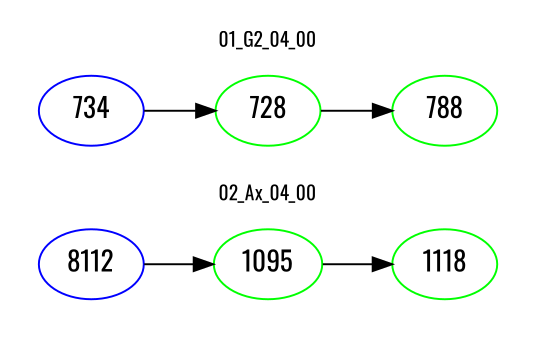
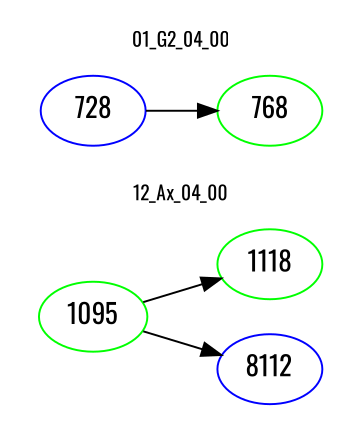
  digraph {
    fontname=Oswald
    rankdir=LR
    node [color=blue fontname=Oswald]
    edge [color=black fontname=Oswald]
    n1 [label=8112]
    n2 [color=green label=1095]
    n3 [color=green label=1118]
-   n4 [label=734]
-   n5 [color=green label=728]
-   n6 [color=green label=788]
+   n5 [label=728]
+   n6 [color=green label=768]
    subgraph cluster_1 {
      color=white
      fontsize=10
-     label="02_Ax_04_00"
+     label="12_Ax_04_00"
      n1
      n2
      n3
    }
    subgraph cluster_2 {
      color=white
      fontsize=10
      label="01_G2_04_00"
-     n4
      n5
      n6
    }
-   n1 -> n2
+   n2 -> n1
    n2 -> n3
-   n4 -> n5
    n5 -> n6
  }
